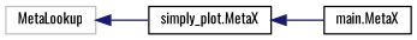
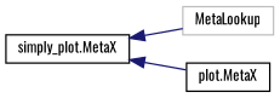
  digraph {
    fontname=Oswald
    rankdir=LR
    node [color=black fillcolor=white fontname=Oswald fontsize=10 shape=record style=filled]
    edge [color=midnightblue dir=back fontname=Oswald fontsize=10 labelfontname=Helvetica labelfontsize=10 style=solid]
    n1 [color=grey75 height=0.2 label=MetaLookup width=0.4]
    n2 [height=0.2 label="simply_plot.MetaX" width=0.4]
-   n3 [height=0.2 label="main.MetaX" width=0.4]
-   n1 -> n2
+   n3 [height=0.2 label="plot.MetaX" width=0.4]
+   n2 -> n1
    n2 -> n3
  }
